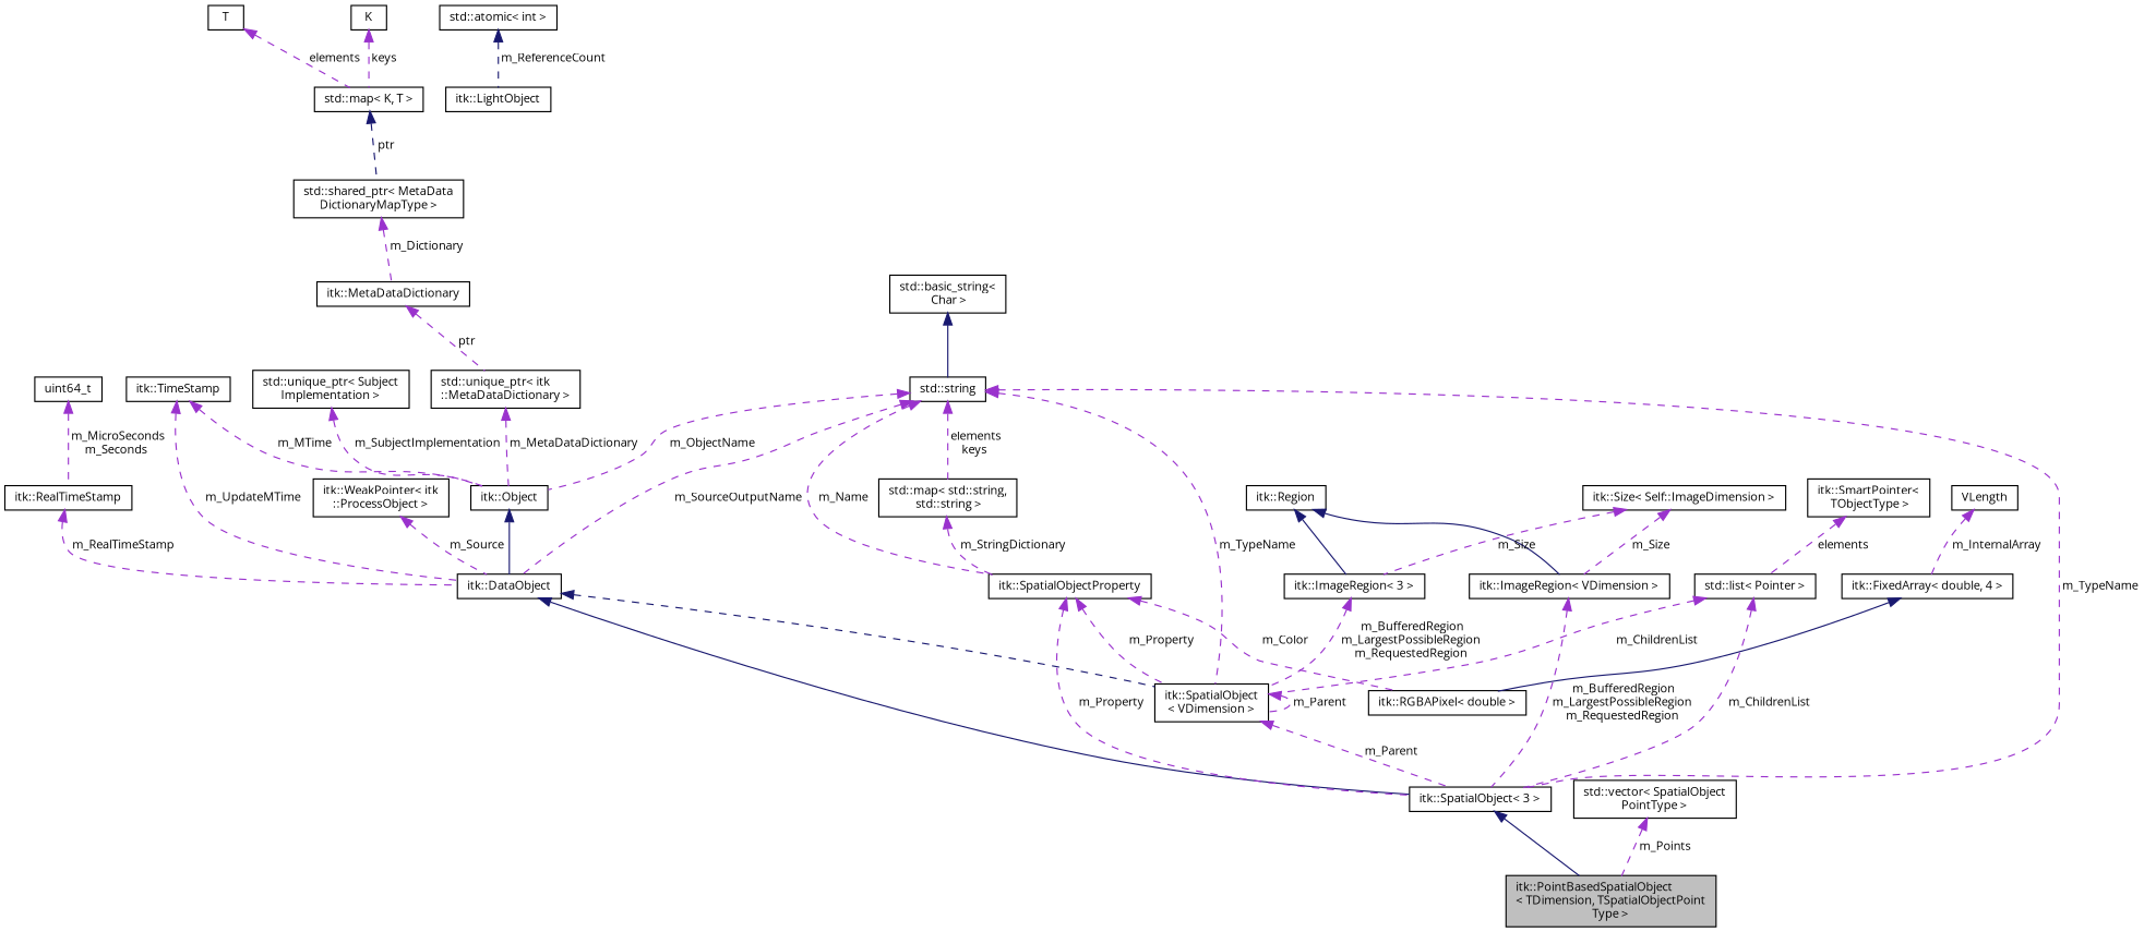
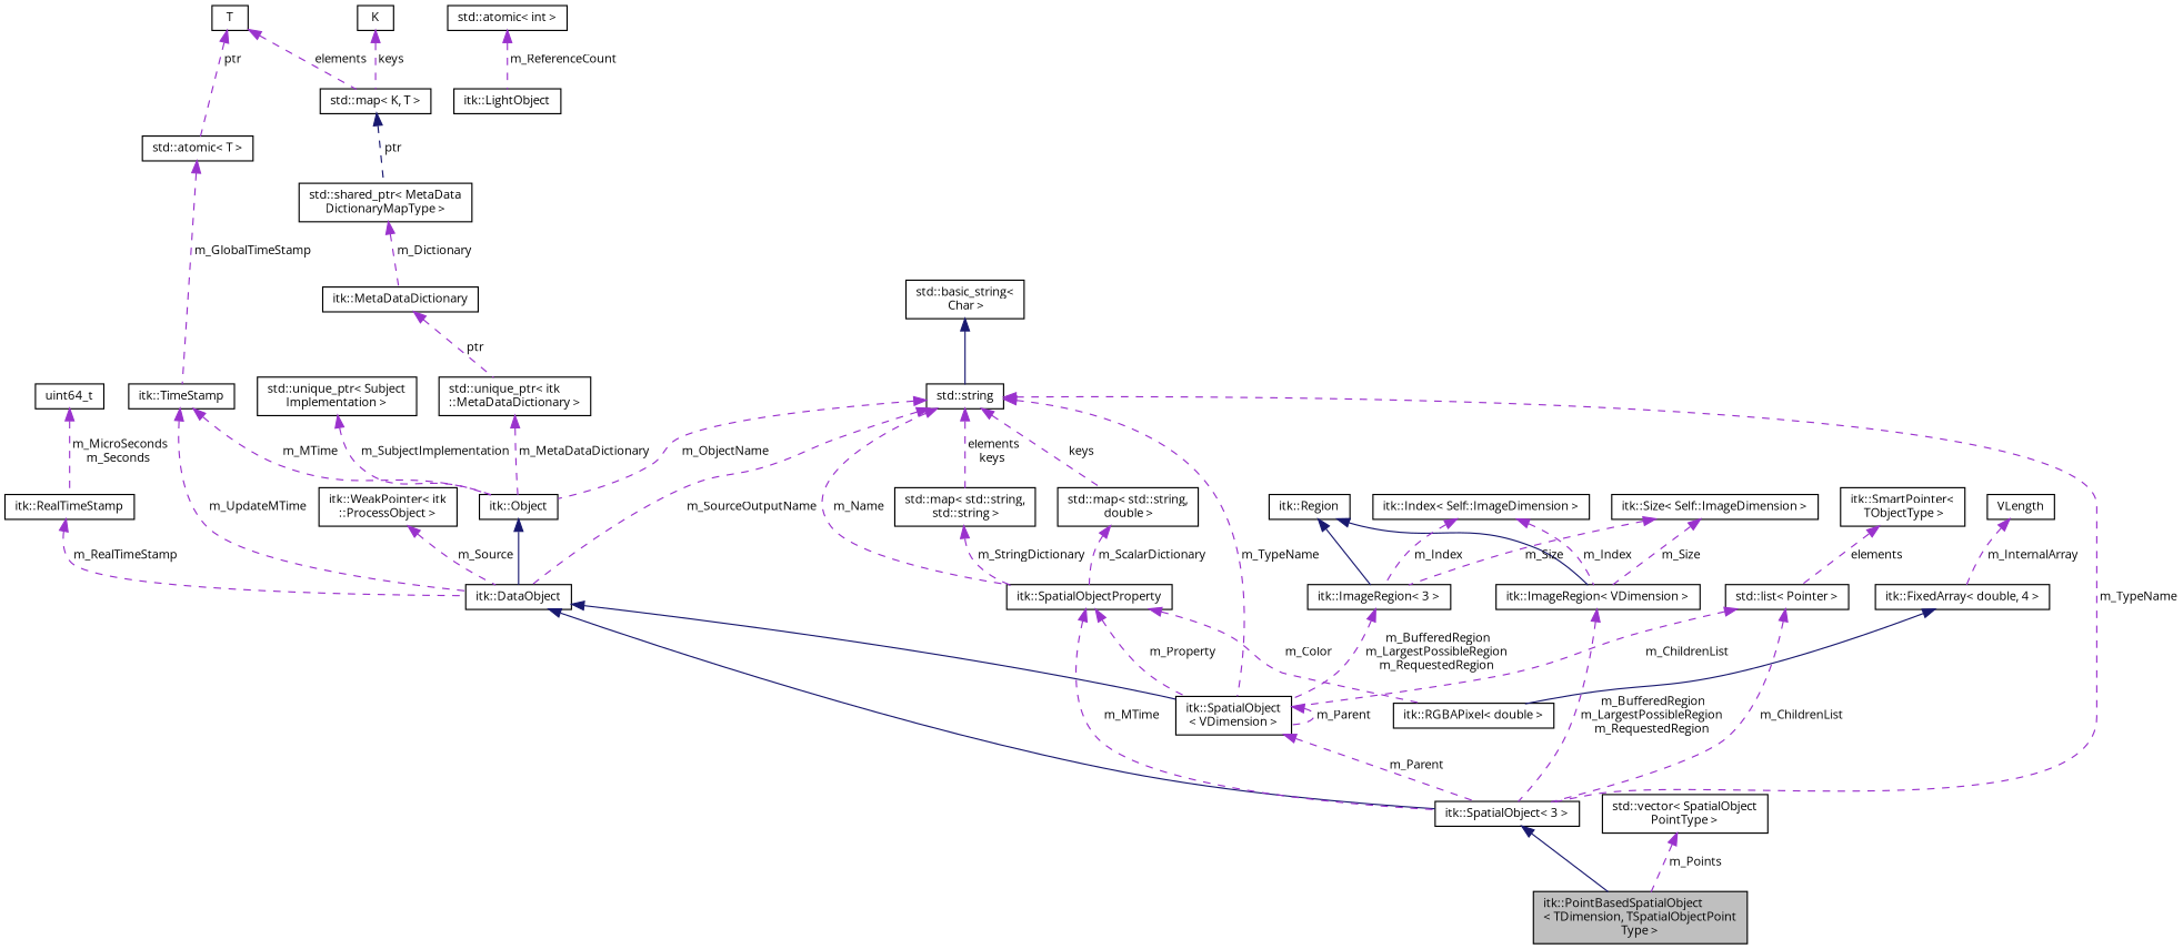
  digraph {
    fontname="Open Sans"
    rankdir=TB
    node [color=black fillcolor=white fontname="Open Sans" fontsize=10 shape=record style=filled]
    edge [color=darkorchid3 dir=back fontname="Open Sans" fontsize=10 labelfontname=Helvetica labelfontsize=10 style=dashed]
    n1 [fillcolor=grey75 fontcolor=black height=0.2 label="itk::PointBasedSpatialObject\l\< TDimension, TSpatialObjectPoint\lType \>" width=0.4]
    n2 [height=0.2 label="itk::SpatialObject\< 3 \>" width=0.4]
    n3 [height=0.2 label="itk::DataObject" width=0.4]
    n4 [height=0.2 label="itk::SpatialObject\l\< VDimension \>" width=0.4]
    n5 [height=0.2 label="itk::Object" width=0.4]
    n6 [height=0.2 label="itk::LightObject" width=0.4]
    n7 [height=0.2 label="std::atomic\< int \>" width=0.4]
    n8 [height=0.2 label="itk::TimeStamp" width=0.4]
+   n9 [height=0.2 label="std::atomic\< T \>" width=0.4]
    n10 [height=0.2 label=T width=0.4]
    n11 [height=0.2 label="std::map\< K, T \>" width=0.4]
    n12 [height=0.2 label="std::shared_ptr\< MetaData\lDictionaryMapType \>" width=0.4]
    n13 [height=0.2 label="std::unique_ptr\< Subject\lImplementation \>" width=0.4]
    n14 [height=0.2 label="std::unique_ptr\< itk\l::MetaDataDictionary \>" width=0.4]
    n15 [height=0.2 label="itk::MetaDataDictionary" width=0.4]
    n16 [height=0.2 label=K width=0.4]
    n17 [height=0.2 label="std::string" width=0.4]
    n18 [height=0.2 label="itk::SpatialObjectProperty" width=0.4]
+   n19 [height=0.2 label="std::map\< std::string,\l double \>" width=0.4]
    n20 [height=0.2 label="std::map\< std::string,\l std::string \>" width=0.4]
    n21 [height=0.2 label="itk::RGBAPixel\< double \>" width=0.4]
    n22 [height=0.2 label="std::basic_string\<\l Char \>" width=0.4]
    n23 [height=0.2 label="itk::WeakPointer\< itk\l::ProcessObject \>" width=0.4]
    n24 [height=0.2 label="itk::RealTimeStamp" width=0.4]
    n25 [height=0.2 label=uint64_t width=0.4]
    n26 [height=0.2 label="itk::FixedArray\< double, 4 \>" width=0.4]
    n27 [height=0.2 label=VLength width=0.4]
    n28 [height=0.2 label="itk::ImageRegion\< 3 \>" width=0.4]
    n29 [height=0.2 label="itk::Region" width=0.4]
    n30 [height=0.2 label="itk::ImageRegion\< VDimension \>" width=0.4]
+   n31 [height=0.2 label="itk::Index\< Self::ImageDimension \>" width=0.4]
    n32 [height=0.2 label="itk::Size\< Self::ImageDimension \>" width=0.4]
    n33 [height=0.2 label="std::list\< Pointer \>" width=0.4]
    n34 [height=0.2 label="itk::SmartPointer\<\l TObjectType \>" width=0.4]
    n35 [height=0.2 label="std::vector\< SpatialObject\lPointType \>" width=0.4]
    n2 -> n1 [color=midnightblue style=solid]
    n3 -> n2 [color=midnightblue style=solid]
-   n3 -> n4 [color=midnightblue]
+   n3 -> n4 [color=midnightblue style=solid]
    n4 -> n2 [label=" m_Parent"]
    n4 -> n4 [label=" m_Parent"]
    n5 -> n3 [color=midnightblue style=solid]
-   n7 -> n6 [color=midnightblue label=" m_ReferenceCount"]
+   n7 -> n6 [label=" m_ReferenceCount"]
    n8 -> n3 [label=" m_UpdateMTime"]
    n8 -> n5 [label=" m_MTime"]
+   n9 -> n8 [label=" m_GlobalTimeStamp"]
+   n10 -> n9 [label=" ptr"]
    n10 -> n11 [label=" elements"]
    n11 -> n12 [color=midnightblue label=" ptr"]
    n12 -> n15 [label=" m_Dictionary"]
    n13 -> n5 [label=" m_SubjectImplementation"]
    n14 -> n5 [label=" m_MetaDataDictionary"]
    n15 -> n14 [label=" ptr"]
    n16 -> n11 [label=" keys"]
    n17 -> n2 [label=" m_TypeName"]
    n17 -> n3 [label=" m_SourceOutputName"]
    n17 -> n4 [label=" m_TypeName"]
    n17 -> n5 [label=" m_ObjectName"]
    n17 -> n18 [label=" m_Name"]
+   n17 -> n19 [label=" keys"]
    n17 -> n20 [label=" elements\nkeys"]
-   n18 -> n2 [label=" m_Property"]
+   n18 -> n2 [label=" m_MTime"]
    n18 -> n4 [label=" m_Property"]
    n18 -> n21 [label=" m_Color"]
+   n19 -> n18 [label=" m_ScalarDictionary"]
    n20 -> n18 [label=" m_StringDictionary"]
    n22 -> n17 [color=midnightblue style=solid]
    n23 -> n3 [label=" m_Source"]
    n24 -> n3 [label=" m_RealTimeStamp"]
    n25 -> n24 [label=" m_MicroSeconds\nm_Seconds"]
    n26 -> n21 [color=midnightblue style=solid]
    n27 -> n26 [label=" m_InternalArray"]
    n28 -> n4 [label=" m_BufferedRegion\nm_LargestPossibleRegion\nm_RequestedRegion"]
    n29 -> n28 [color=midnightblue style=solid]
    n29 -> n30 [color=midnightblue style=solid]
    n30 -> n2 [label=" m_BufferedRegion\nm_LargestPossibleRegion\nm_RequestedRegion"]
+   n31 -> n28 [label=" m_Index"]
+   n31 -> n30 [label=" m_Index"]
    n32 -> n28 [label=" m_Size"]
    n32 -> n30 [label=" m_Size"]
    n33 -> n2 [label=" m_ChildrenList"]
    n33 -> n4 [label=" m_ChildrenList"]
    n34 -> n33 [label=" elements"]
    n35 -> n1 [label=" m_Points"]
  }
